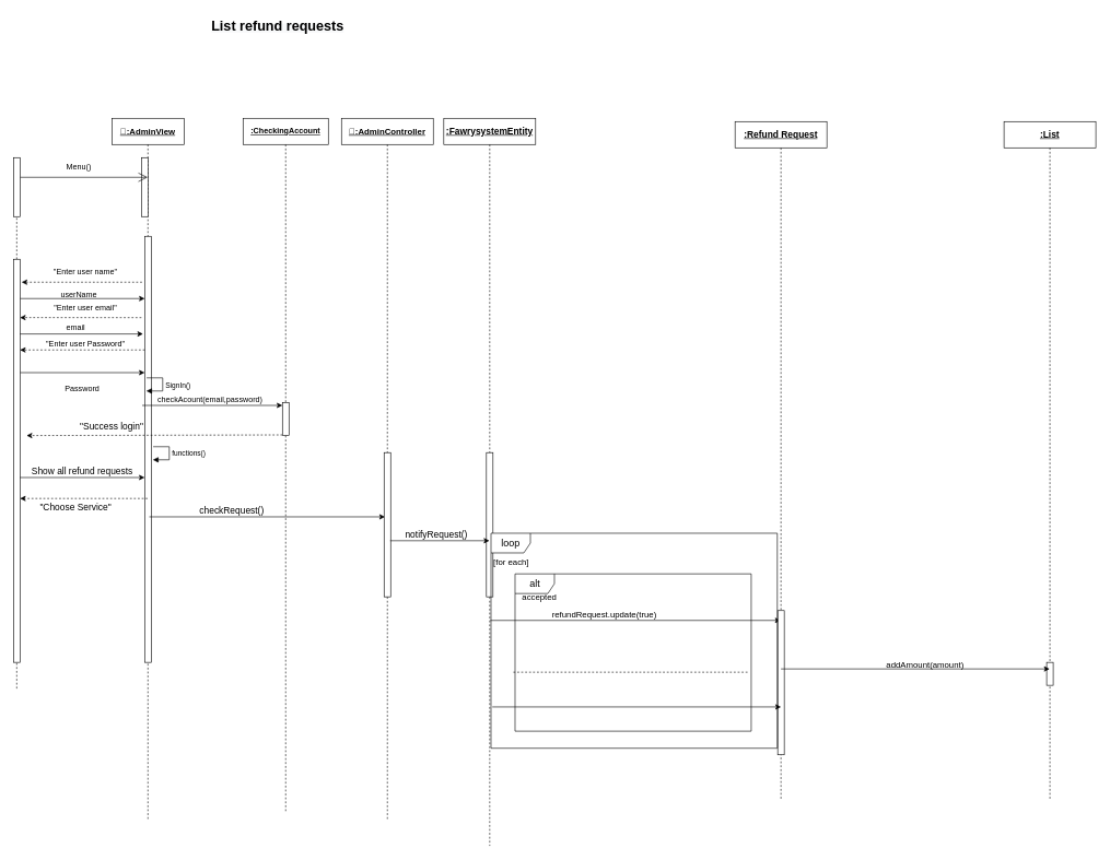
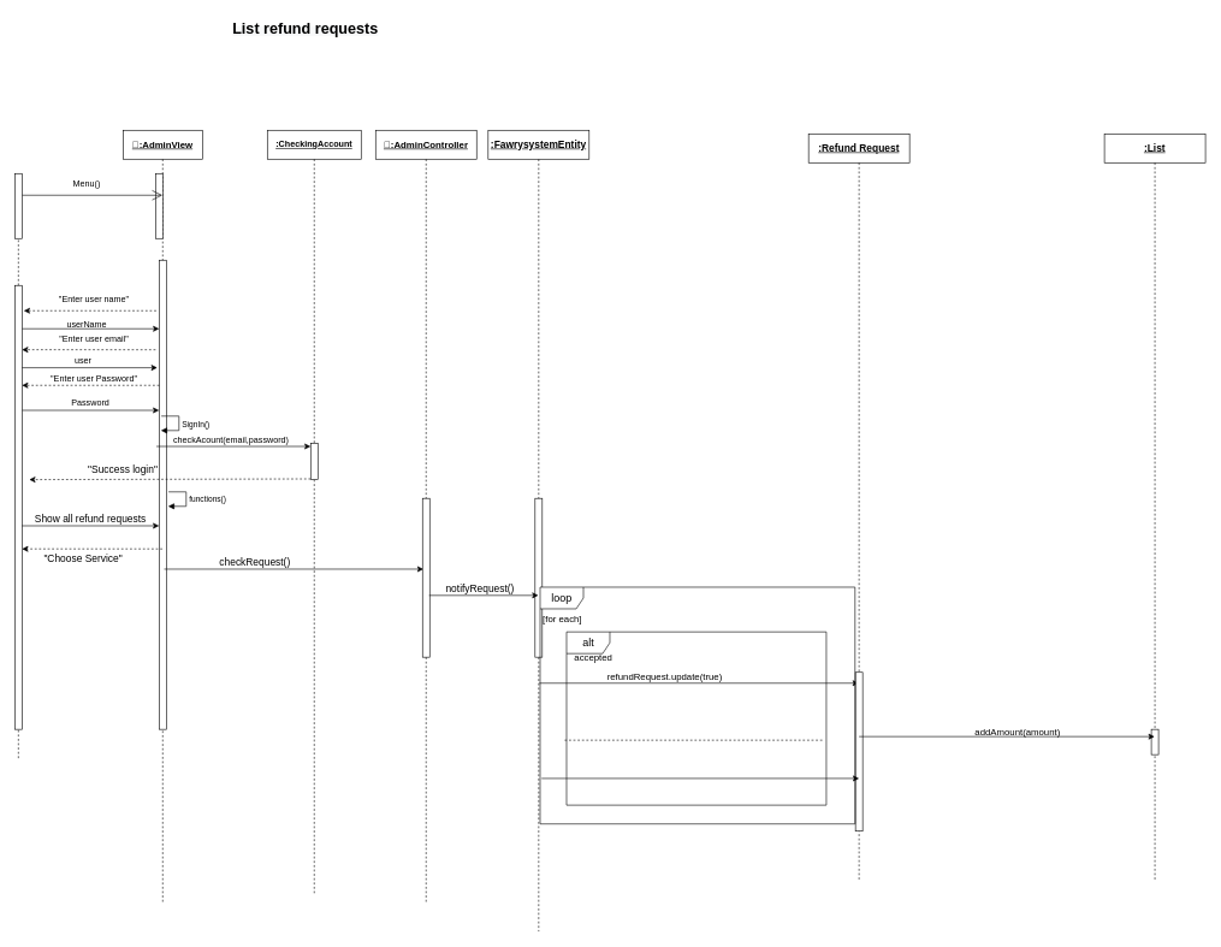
  <mxCell id="0" />
  <mxCell id="1" parent="0" />
  <mxCell id="2" value="" style="endArrow=none;dashed=1;html=1;rounded=0;startArrow=none;" edge="1" parent="1" source="30"><mxGeometry width="50" height="50" relative="1" as="geometry"><mxPoint x="30" y="1030" as="sourcePoint" /><mxPoint x="30" y="240" as="targetPoint" /></mxGeometry></mxCell>
  <mxCell id="3" value="&lt;b style=&quot;&quot;&gt;&lt;u&gt;&lt;font style=&quot;font-size: 13px;&quot;&gt;:ِAdminView&lt;/font&gt;&lt;/u&gt;&lt;/b&gt;" style="shape=umlLifeline;perimeter=lifelinePerimeter;whiteSpace=wrap;html=1;container=1;collapsible=0;recursiveResize=0;outlineConnect=0;" vertex="1" parent="1"><mxGeometry x="170" y="180" width="110" height="1070" as="geometry" /></mxCell>
  <mxCell id="4" value="" style="html=1;points=[];perimeter=orthogonalPerimeter;fontSize=12;" vertex="1" parent="3"><mxGeometry x="45" y="60" width="10" height="90" as="geometry" /></mxCell>
  <mxCell id="5" value="" style="html=1;points=[];perimeter=orthogonalPerimeter;fontSize=12;" vertex="1" parent="3"><mxGeometry x="50" y="180" width="10" height="650" as="geometry" /></mxCell>
  <mxCell id="6" value="&lt;u&gt;&lt;b&gt;:CheckingAccount&lt;/b&gt;&lt;/u&gt;" style="shape=umlLifeline;perimeter=lifelinePerimeter;whiteSpace=wrap;html=1;container=1;collapsible=0;recursiveResize=0;outlineConnect=0;" vertex="1" parent="1"><mxGeometry x="370" y="180" width="130" height="1060" as="geometry" /></mxCell>
  <mxCell id="7" value="" style="endArrow=classic;html=1;rounded=0;exitX=1.02;exitY=0.15;exitDx=0;exitDy=0;exitPerimeter=0;" edge="1" parent="6"><mxGeometry width="50" height="50" relative="1" as="geometry"><mxPoint x="-143.0" y="608" as="sourcePoint" /><mxPoint x="216.3" y="608" as="targetPoint" /></mxGeometry></mxCell>
  <mxCell id="8" value="checkRequest()" style="text;html=1;strokeColor=none;fillColor=none;align=center;verticalAlign=middle;whiteSpace=wrap;rounded=0;fontSize=14;" vertex="1" parent="6"><mxGeometry x="-87" y="584" width="140" height="30" as="geometry" /></mxCell>
  <mxCell id="9" value="" style="endArrow=open;endFill=1;endSize=12;html=1;rounded=0;" edge="1" parent="1" target="3"><mxGeometry width="160" relative="1" as="geometry"><mxPoint x="30" y="270" as="sourcePoint" /><mxPoint x="480" y="340" as="targetPoint" /></mxGeometry></mxCell>
  <mxCell id="10" value="Menu()" style="text;html=1;strokeColor=none;fillColor=none;align=center;verticalAlign=middle;whiteSpace=wrap;rounded=0;" vertex="1" parent="1"><mxGeometry x="90" y="240" width="60" height="30" as="geometry" /></mxCell>
  <mxCell id="11" value="SignIn()" style="edgeStyle=orthogonalEdgeStyle;html=1;align=left;spacingLeft=2;endArrow=block;rounded=0;entryX=1;entryY=0;" edge="1" parent="1"><mxGeometry relative="1" as="geometry"><mxPoint x="223" y="576" as="sourcePoint" /><Array as="points"><mxPoint x="247.5" y="576" /></Array><mxPoint x="222.5" y="596" as="targetPoint" /></mxGeometry></mxCell>
  <mxCell id="12" value="" style="endArrow=classic;html=1;rounded=0;exitX=0.483;exitY=0.273;exitDx=0;exitDy=0;exitPerimeter=0;entryX=0.155;entryY=0.273;entryDx=0;entryDy=0;entryPerimeter=0;dashed=1;" edge="1" parent="1"><mxGeometry width="50" height="50" relative="1" as="geometry"><mxPoint x="220.14" y="533.37" as="sourcePoint" /><mxPoint x="29.9" y="533.37" as="targetPoint" /></mxGeometry></mxCell>
  <mxCell id="13" value="&quot;Enter user name&quot;" style="text;html=1;strokeColor=none;fillColor=none;align=center;verticalAlign=middle;whiteSpace=wrap;rounded=0;" vertex="1" parent="1"><mxGeometry x="75" y="400" width="110" height="30" as="geometry" /></mxCell>
  <mxCell id="14" value="userName" style="text;html=1;strokeColor=none;fillColor=none;align=center;verticalAlign=middle;whiteSpace=wrap;rounded=0;" vertex="1" parent="1"><mxGeometry x="90" y="435" width="60" height="30" as="geometry" /></mxCell>
  <mxCell id="15" value="" style="endArrow=classic;html=1;rounded=0;dashed=1;startArrow=none;" edge="1" parent="1"><mxGeometry width="50" height="50" relative="1" as="geometry"><mxPoint x="216" y="430" as="sourcePoint" /><mxPoint x="32.42" y="430" as="targetPoint" /></mxGeometry></mxCell>
  <mxCell id="16" value="&quot;Enter user email&quot;" style="text;html=1;strokeColor=none;fillColor=none;align=center;verticalAlign=middle;whiteSpace=wrap;rounded=0;" vertex="1" parent="1"><mxGeometry x="75" y="455" width="110" height="30" as="geometry" /></mxCell>
  <mxCell id="17" value="" style="endArrow=classic;html=1;rounded=0;exitX=0.155;exitY=0.364;exitDx=0;exitDy=0;exitPerimeter=0;entryX=0.483;entryY=0.364;entryDx=0;entryDy=0;entryPerimeter=0;" edge="1" parent="1"><mxGeometry width="50" height="50" relative="1" as="geometry"><mxPoint x="29.86" y="455" as="sourcePoint" /><mxPoint x="220.1" y="455" as="targetPoint" /></mxGeometry></mxCell>
- <mxCell id="18" value="email" style="text;html=1;strokeColor=none;fillColor=none;align=center;verticalAlign=middle;whiteSpace=wrap;rounded=0;" vertex="1" parent="1"><mxGeometry x="84.98" y="485" width="60" height="30" as="geometry" /></mxCell>
+ <mxCell id="18" value="user" style="text;html=1;strokeColor=none;fillColor=none;align=center;verticalAlign=middle;whiteSpace=wrap;rounded=0;" vertex="1" parent="1"><mxGeometry x="84.98" y="485" width="60" height="30" as="geometry" /></mxCell>
  <mxCell id="19" value="&quot;Enter user Password&quot;" style="text;html=1;strokeColor=none;fillColor=none;align=center;verticalAlign=middle;whiteSpace=wrap;rounded=0;" vertex="1" parent="1"><mxGeometry x="60" y="510" width="140.02" height="30" as="geometry" /></mxCell>
  <mxCell id="20" value="" style="endArrow=classic;html=1;rounded=0;" edge="1" parent="1"><mxGeometry width="50" height="50" relative="1" as="geometry"><mxPoint x="30" y="568" as="sourcePoint" /><mxPoint x="220" y="568" as="targetPoint" /></mxGeometry></mxCell>
- <mxCell id="21" value="Password" style="text;html=1;strokeColor=none;fillColor=none;align=center;verticalAlign=middle;whiteSpace=wrap;rounded=0;" vertex="1" parent="1"><mxGeometry x="94.98" y="578" width="60" height="30" as="geometry" /></mxCell>
+ <mxCell id="21" value="Password" style="text;html=1;strokeColor=none;fillColor=none;align=center;verticalAlign=middle;whiteSpace=wrap;rounded=0;" vertex="1" parent="1"><mxGeometry x="94.98" y="543" width="60" height="30" as="geometry" /></mxCell>
  <mxCell id="22" value="" style="endArrow=classic;html=1;rounded=0;" edge="1" parent="1"><mxGeometry width="50" height="50" relative="1" as="geometry"><mxPoint x="27.5" y="509" as="sourcePoint" /><mxPoint x="217.5" y="509" as="targetPoint" /></mxGeometry></mxCell>
  <mxCell id="23" value="" style="endArrow=classic;html=1;rounded=0;exitX=0.483;exitY=0.273;exitDx=0;exitDy=0;exitPerimeter=0;dashed=1;" edge="1" parent="1"><mxGeometry width="50" height="50" relative="1" as="geometry"><mxPoint x="215.06" y="484.09" as="sourcePoint" /><mxPoint x="29.94" y="484" as="targetPoint" /></mxGeometry></mxCell>
  <mxCell id="24" value="" style="endArrow=classic;html=1;rounded=0;exitX=0.5;exitY=0;exitDx=0;exitDy=0;" edge="1" parent="1"><mxGeometry width="50" height="50" relative="1" as="geometry"><mxPoint x="216.25" y="618" as="sourcePoint" /><mxPoint x="430" y="618" as="targetPoint" /></mxGeometry></mxCell>
  <mxCell id="25" value="checkAcount(email,password)" style="text;html=1;strokeColor=none;fillColor=none;align=center;verticalAlign=middle;whiteSpace=wrap;rounded=0;" vertex="1" parent="1"><mxGeometry x="270" y="594" width="100" height="30" as="geometry" /></mxCell>
  <mxCell id="26" value="" style="endArrow=classic;html=1;rounded=0;dashed=1;" edge="1" parent="1"><mxGeometry width="50" height="50" relative="1" as="geometry"><mxPoint x="430" y="663" as="sourcePoint" /><mxPoint x="40" y="664" as="targetPoint" /></mxGeometry></mxCell>
  <mxCell id="27" value="&lt;u&gt;&lt;b&gt;:FawrysystemEntity&lt;/b&gt;&lt;/u&gt;" style="shape=umlLifeline;perimeter=lifelinePerimeter;whiteSpace=wrap;html=1;container=1;collapsible=0;recursiveResize=0;outlineConnect=0;fontSize=14;" vertex="1" parent="1"><mxGeometry x="676" y="180" width="140" height="1110" as="geometry" /></mxCell>
  <mxCell id="28" value="" style="html=1;points=[];perimeter=orthogonalPerimeter;fontSize=12;" vertex="1" parent="27"><mxGeometry x="65" y="510" width="10" height="220" as="geometry" /></mxCell>
  <mxCell id="29" value="notifyRequest()" style="text;html=1;strokeColor=none;fillColor=none;align=center;verticalAlign=middle;whiteSpace=wrap;rounded=0;fontSize=14;" vertex="1" parent="27"><mxGeometry x="-81" y="620" width="140" height="30" as="geometry" /></mxCell>
  <mxCell id="30" value="" style="html=1;points=[];perimeter=orthogonalPerimeter;fontSize=12;" vertex="1" parent="1"><mxGeometry x="20" y="240" width="10" height="90" as="geometry" /></mxCell>
  <mxCell id="31" value="" style="endArrow=none;dashed=1;html=1;rounded=0;startArrow=none;" edge="1" parent="1" source="32" target="30"><mxGeometry width="50" height="50" relative="1" as="geometry"><mxPoint x="30" y="1030" as="sourcePoint" /><mxPoint x="30" y="240" as="targetPoint" /></mxGeometry></mxCell>
  <mxCell id="32" value="" style="html=1;points=[];perimeter=orthogonalPerimeter;fontSize=12;" vertex="1" parent="1"><mxGeometry x="20" y="395" width="10" height="615" as="geometry" /></mxCell>
  <mxCell id="33" value="" style="endArrow=none;dashed=1;html=1;rounded=0;startArrow=none;" edge="1" parent="1" target="32"><mxGeometry width="50" height="50" relative="1" as="geometry"><mxPoint x="25" y="1050" as="sourcePoint" /><mxPoint x="30" y="330" as="targetPoint" /></mxGeometry></mxCell>
  <mxCell id="34" value="&lt;font style=&quot;font-size: 14px;&quot;&gt;&quot;Success login&quot;&lt;/font&gt;" style="text;html=1;strokeColor=none;fillColor=none;align=center;verticalAlign=middle;whiteSpace=wrap;rounded=0;" vertex="1" parent="1"><mxGeometry x="35.5" y="635" width="267.5" height="30" as="geometry" /></mxCell>
  <mxCell id="35" value="" style="html=1;points=[];perimeter=orthogonalPerimeter;fontSize=12;" vertex="1" parent="1"><mxGeometry x="430" y="614" width="10" height="50" as="geometry" /></mxCell>
  <mxCell id="36" value="" style="endArrow=classic;html=1;rounded=0;fontSize=14;dashed=1;" edge="1" parent="1" source="3"><mxGeometry width="50" height="50" relative="1" as="geometry"><mxPoint x="380" y="840" as="sourcePoint" /><mxPoint x="30" y="760" as="targetPoint" /></mxGeometry></mxCell>
  <mxCell id="37" value="&quot;Choose Service&quot;" style="text;html=1;strokeColor=none;fillColor=none;align=center;verticalAlign=middle;whiteSpace=wrap;rounded=0;fontSize=14;" vertex="1" parent="1"><mxGeometry x="45" y="758" width="140" height="30" as="geometry" /></mxCell>
  <mxCell id="38" value="&lt;b style=&quot;color: rgb(0, 0, 0); font-family: Helvetica; font-size: 12px; font-style: normal; font-variant-ligatures: normal; font-variant-caps: normal; letter-spacing: normal; orphans: 2; text-align: center; text-indent: 0px; text-transform: none; widows: 2; word-spacing: 0px; -webkit-text-stroke-width: 0px; background-color: rgb(248, 249, 250); text-decoration-thickness: initial; text-decoration-style: initial; text-decoration-color: initial;&quot;&gt;&lt;font style=&quot;font-size: 21px;&quot;&gt;List refund requests&lt;/font&gt;&lt;/b&gt;" style="text;whiteSpace=wrap;html=1;fontSize=21;" vertex="1" parent="1"><mxGeometry x="320" y="20" width="230" height="50" as="geometry" /></mxCell>
  <mxCell id="39" value="functions()" style="edgeStyle=orthogonalEdgeStyle;html=1;align=left;spacingLeft=2;endArrow=block;rounded=0;entryX=1;entryY=0;" edge="1" parent="1"><mxGeometry relative="1" as="geometry"><mxPoint x="233" y="681" as="sourcePoint" /><Array as="points"><mxPoint x="257.5" y="681" /></Array><mxPoint x="232.5" y="701" as="targetPoint" /></mxGeometry></mxCell>
  <mxCell id="40" value="" style="endArrow=classic;html=1;rounded=0;" edge="1" parent="1"><mxGeometry width="50" height="50" relative="1" as="geometry"><mxPoint x="29.98" y="728" as="sourcePoint" /><mxPoint x="219.98" y="728" as="targetPoint" /></mxGeometry></mxCell>
  <mxCell id="41" value="&lt;font style=&quot;font-size: 14px;&quot;&gt;Show all refund requests&lt;/font&gt;" style="text;html=1;strokeColor=none;fillColor=none;align=center;verticalAlign=middle;whiteSpace=wrap;rounded=0;fontSize=14;" vertex="1" parent="1"><mxGeometry x="34.01" y="705" width="181.99" height="25" as="geometry" /></mxCell>
  <mxCell id="42" value="alt" style="shape=umlFrame;whiteSpace=wrap;html=1;fontSize=15;" vertex="1" parent="1"><mxGeometry x="784.63" y="875" width="360" height="240" as="geometry" /></mxCell>
  <mxCell id="43" value="accepted" style="text;align=center;fontStyle=0;verticalAlign=middle;spacingLeft=3;spacingRight=3;strokeColor=none;rotatable=0;points=[[0,0.5],[1,0.5]];portConstraint=eastwest;fontSize=13;" vertex="1" parent="1"><mxGeometry x="782" y="897" width="80" height="26" as="geometry" /></mxCell>
  <mxCell id="44" value="" style="endArrow=classic;html=1;rounded=0;fontSize=14;" edge="1" parent="1" target="49"><mxGeometry width="50" height="50" relative="1" as="geometry"><mxPoint x="747" y="946" as="sourcePoint" /><mxPoint x="1155.5" y="946" as="targetPoint" /></mxGeometry></mxCell>
  <mxCell id="45" value="" style="endArrow=none;dashed=1;html=1;rounded=0;fontSize=14;entryX=0.99;entryY=0.625;entryDx=0;entryDy=0;entryPerimeter=0;" edge="1" parent="1" target="42"><mxGeometry width="50" height="50" relative="1" as="geometry"><mxPoint x="782" y="1025" as="sourcePoint" /><mxPoint x="1281" y="1135" as="targetPoint" /></mxGeometry></mxCell>
  <mxCell id="46" value="&lt;b style=&quot;font-size: 12px;&quot;&gt;&lt;u&gt;&lt;font style=&quot;font-size: 13px;&quot;&gt;:ِAdminController&lt;/font&gt;&lt;/u&gt;&lt;/b&gt;" style="shape=umlLifeline;perimeter=lifelinePerimeter;whiteSpace=wrap;html=1;container=1;collapsible=0;recursiveResize=0;outlineConnect=0;fontSize=14;" vertex="1" parent="1"><mxGeometry x="520" y="180" width="140" height="1070" as="geometry" /></mxCell>
  <mxCell id="47" value="" style="html=1;points=[];perimeter=orthogonalPerimeter;fontSize=12;" vertex="1" parent="46"><mxGeometry x="65" y="510" width="10" height="220" as="geometry" /></mxCell>
  <mxCell id="48" value="" style="endArrow=classic;html=1;rounded=0;exitX=0.92;exitY=0.611;exitDx=0;exitDy=0;exitPerimeter=0;" edge="1" parent="1" source="47" target="27"><mxGeometry width="50" height="50" relative="1" as="geometry"><mxPoint x="237" y="798" as="sourcePoint" /><mxPoint x="596.3" y="798" as="targetPoint" /></mxGeometry></mxCell>
  <mxCell id="49" value="&lt;u&gt;&lt;b&gt;:Refund Request&lt;/b&gt;&lt;/u&gt;" style="shape=umlLifeline;perimeter=lifelinePerimeter;whiteSpace=wrap;html=1;container=1;collapsible=0;recursiveResize=0;outlineConnect=0;fontSize=14;" vertex="1" parent="1"><mxGeometry x="1120" y="185" width="140" height="1035" as="geometry" /></mxCell>
  <mxCell id="50" value="" style="html=1;points=[];perimeter=orthogonalPerimeter;fontSize=12;" vertex="1" parent="49"><mxGeometry x="65" y="746" width="10" height="220" as="geometry" /></mxCell>
  <mxCell id="51" value="loop" style="shape=umlFrame;whiteSpace=wrap;html=1;fontSize=15;" vertex="1" parent="1"><mxGeometry x="748" y="813" width="436.37" height="328" as="geometry" /></mxCell>
  <mxCell id="52" value="[for each]" style="text;align=center;fontStyle=0;verticalAlign=middle;spacingLeft=3;spacingRight=3;strokeColor=none;rotatable=0;points=[[0,0.5],[1,0.5]];portConstraint=eastwest;fontSize=13;" vertex="1" parent="1"><mxGeometry x="739" y="843" width="80" height="26" as="geometry" /></mxCell>
  <mxCell id="53" value="refundRequest.update(true)" style="text;align=center;fontStyle=0;verticalAlign=middle;spacingLeft=3;spacingRight=3;strokeColor=none;rotatable=0;points=[[0,0.5],[1,0.5]];portConstraint=eastwest;fontSize=13;" vertex="1" parent="1"><mxGeometry x="881" y="923" width="80" height="26" as="geometry" /></mxCell>
  <mxCell id="54" value="" style="endArrow=classic;html=1;rounded=0;fontSize=14;" edge="1" parent="1"><mxGeometry width="50" height="50" relative="1" as="geometry"><mxPoint x="750" y="1078" as="sourcePoint" /><mxPoint x="1190" y="1078" as="targetPoint" /></mxGeometry></mxCell>
  <mxCell id="55" value="&lt;u&gt;&lt;b&gt;:List&lt;/b&gt;&lt;/u&gt;" style="shape=umlLifeline;perimeter=lifelinePerimeter;whiteSpace=wrap;html=1;container=1;collapsible=0;recursiveResize=0;outlineConnect=0;fontSize=14;" vertex="1" parent="1"><mxGeometry x="1530" y="185" width="140" height="1035" as="geometry" /></mxCell>
  <mxCell id="56" value="" style="html=1;points=[];perimeter=orthogonalPerimeter;fontSize=12;" vertex="1" parent="55"><mxGeometry x="65" y="825" width="10" height="35" as="geometry" /></mxCell>
  <mxCell id="57" value="" style="endArrow=classic;html=1;rounded=0;exitX=1.02;exitY=0.15;exitDx=0;exitDy=0;exitPerimeter=0;" edge="1" parent="1" target="55"><mxGeometry width="50" height="50" relative="1" as="geometry"><mxPoint x="1190" y="1020" as="sourcePoint" /><mxPoint x="1549.3" y="1020" as="targetPoint" /></mxGeometry></mxCell>
  <mxCell id="58" value="addAmount(amount)" style="text;align=center;fontStyle=0;verticalAlign=middle;spacingLeft=3;spacingRight=3;strokeColor=none;rotatable=0;points=[[0,0.5],[1,0.5]];portConstraint=eastwest;fontSize=13;" vertex="1" parent="1"><mxGeometry x="1370" y="1000" width="80" height="26" as="geometry" /></mxCell>
